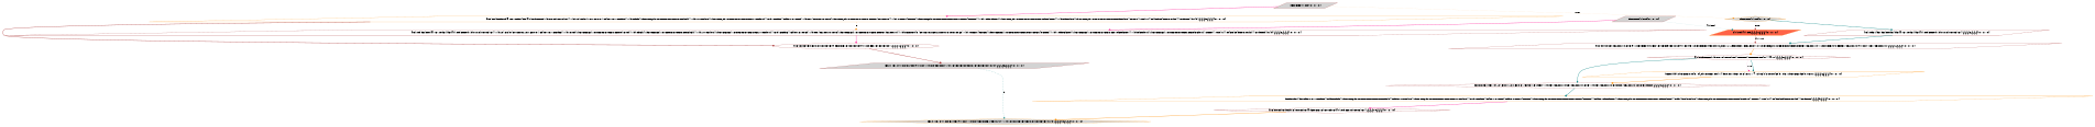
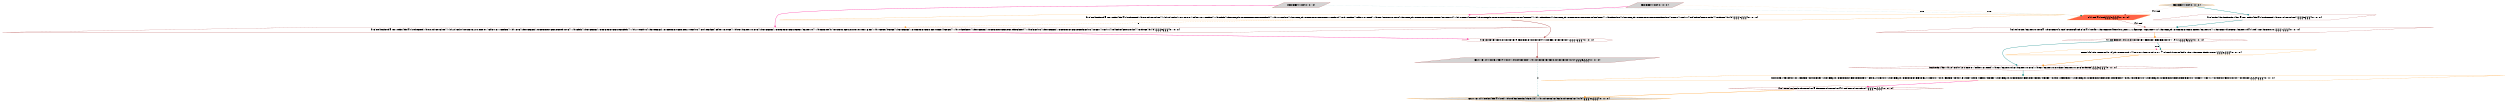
  digraph {
    fontname="DejaVu Sans"
    node [color=brown fillcolor=white fontname="DejaVu Sans" shape=parallelogram style=filled]
    edge [arrowhead=diamond color=teal fontname="DejaVu Sans" style=bold]
    n1 [label="final Container basicMainContainer = decorateMainContainer(flinkPod.getMainContainer())@@@4@@@['1', '0', '1']" shape=ellipse]
    n2 [fillcolor=lightgray label="return new FlinkPod.Builder(flinkPod).withPod(basicPod).withMainContainer(basicMainContainer).build()@@@5@@@['1', '0', '1']"]
    n3 [color=darkorange fillcolor=lightgray label="return new FlinkPod.Builder(flinkPod).withPod(basicPodBuilder.build()).withMainContainer(basicMainContainer).build()@@@11@@@['0', '1', '0']" shape=diamond]
    n4 [label="final PodBuilder basicPodBuilder = new PodBuilder(flinkPod.getPodWithoutMainContainer())@@@3@@@['0', '1', '0']"]
    n5 [label="final String serviceAccountName = KubernetesUtils.resolveUserDefinedValue(flinkConfig,KubernetesConfigOptions.JOB_MANAGER_SERVICE_ACCOUNT,kubernetesJobManagerParameters.getServiceAccount(),KubernetesUtils.getServiceAccount(flinkPod),\"service account\")@@@4@@@['0', '1', '0']"]
    n6 [label="flinkPod.getPodWithoutMainContainer().getSpec().getRestartPolicy() != null@@@5@@@['0', '1', '0']" shape=diamond]
    n7 [color=darkorange fillcolor=tomato label="FlinkPod flinkPod@@@2@@@['1', '1', '1']"]
    n8 [label="basicPodBuilder.withApiVersion(API_VERSION).editOrNewSpec().withServiceAccount(serviceAccountName).withServiceAccountName(serviceAccountName).endSpec()@@@8@@@['0', '1', '0']" shape=diamond]
    n9 [color=darkorange label="basicPodBuilder.editOrNewMetadata().addToLabels(kubernetesJobManagerParameters.getLabels()).addToAnnotations(kubernetesJobManagerParameters.getAnnotations()).endMetadata().editOrNewSpec().addToImagePullSecrets(kubernetesJobManagerParameters.getImagePullSecrets()).addToNodeSelector(kubernetesJobManagerParameters.getNodeSelector()).addAllToTolerations(kubernetesJobManagerParameters.getTolerations().stream().map(null).collect(Collectors.toList())).endSpec()@@@9@@@['0', '1', '0']"]
    n10 [label="final Container basicMainContainer = decorateMainContainer(flinkPod.getMainContainer())@@@10@@@['0', '1', '0']" shape=diamond]
    n11 [label="final Pod basicPod = new PodBuilder(flinkPod.getPodWithoutMainContainer()).withApiVersion(Constants.API_VERSION).editOrNewMetadata().withName(kubernetesTaskManagerParameters.getPodName()).withLabels(kubernetesTaskManagerParameters.getLabels()).withAnnotations(kubernetesTaskManagerParameters.getAnnotations()).endMetadata().editOrNewSpec().withServiceAccountName(kubernetesTaskManagerParameters.getServiceAccount()).withRestartPolicy(Constants.RESTART_POLICY_OF_NEVER).withImagePullSecrets(kubernetesTaskManagerParameters.getImagePullSecrets()).withNodeSelector(kubernetesTaskManagerParameters.getNodeSelector()).withTolerations(kubernetesTaskManagerParameters.getTolerations().stream().map(null).collect(Collectors.toList())).endSpec().build()@@@3@@@['0', '0', '1']"]
    n12 [color=darkorange label="logger.info(\"The restart policy of JobManager pod will be overwritten to 'always' \" + \"since it is controlled by the Kubernetes deployment.\")@@@6@@@['0', '1', '0']"]
    n13 [fillcolor=lightgray label="decorateFlinkPod['1', '0', '0']"]
    n14 [color=darkorange label="final Pod basicPod = new PodBuilder(flinkPod.getPodWithoutMainContainer()).withApiVersion(API_VERSION).editOrNewMetadata().withLabels(kubernetesJobManagerParameters.getLabels()).withAnnotations(kubernetesJobManagerParameters.getAnnotations()).endMetadata().editOrNewSpec().withServiceAccountName(kubernetesJobManagerParameters.getServiceAccount()).withImagePullSecrets(kubernetesJobManagerParameters.getImagePullSecrets()).withNodeSelector(kubernetesJobManagerParameters.getNodeSelector()).withTolerations(kubernetesJobManagerParameters.getTolerations().stream().map(null).collect(Collectors.toList())).endSpec().build()@@@3@@@['1', '0', '0']"]
    n15 [color=darkorange fillcolor=lightgray label="decorateFlinkPod['0', '1', '0']" shape=diamond]
    n16 [fillcolor=lightgray label="decorateFlinkPod['0', '0', '1']"]
    n1 -> n2 [arrowhead=box color=brown]
    n2 -> n3 [label=0 style=dashed]
    n4 -> n5 [arrowhead=box]
    n5 -> n6 [arrowhead=box color=darkorange]
    n6 -> n8
    n6 -> n12 [color=deeppink label=true style=dotted]
    n6 -> n12
    n7 -> n5 [color=brown label=flinkPod style=solid]
    n8 -> n9 [arrowhead=box]
    n9 -> n10 [color=deeppink]
    n10 -> n3 [arrowhead=box color=darkorange]
    n11 -> n1 [color=deeppink]
    n12 -> n8 [arrowhead=box color=darkorange]
-   n13 -> n15 [color=darkorange label=true style=dotted]
+   n13 -> n7 [color=darkorange label=true style=dotted]
    n13 -> n14 [color=deeppink]
    n14 -> n1 [color=brown]
    n14 -> n11 [arrowhead=box color=darkorange label=0 style=dashed]
    n15 -> n4
-   n15 -> n7 [color=brown label=true style=dotted]
-   n16 -> n7 [arrowhead=box label=flinkPod style=dotted]
+   n15 -> n7 [color=brown label=flinkPod style=dotted]
+   n16 -> n7 [arrowhead=box label=true style=dotted]
    n16 -> n11 [color=deeppink]
  }
